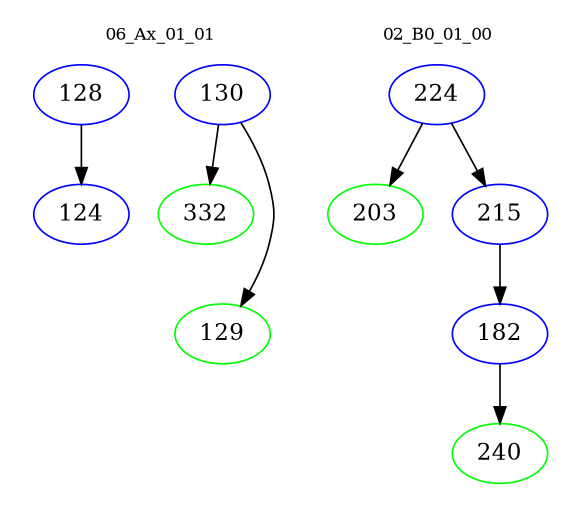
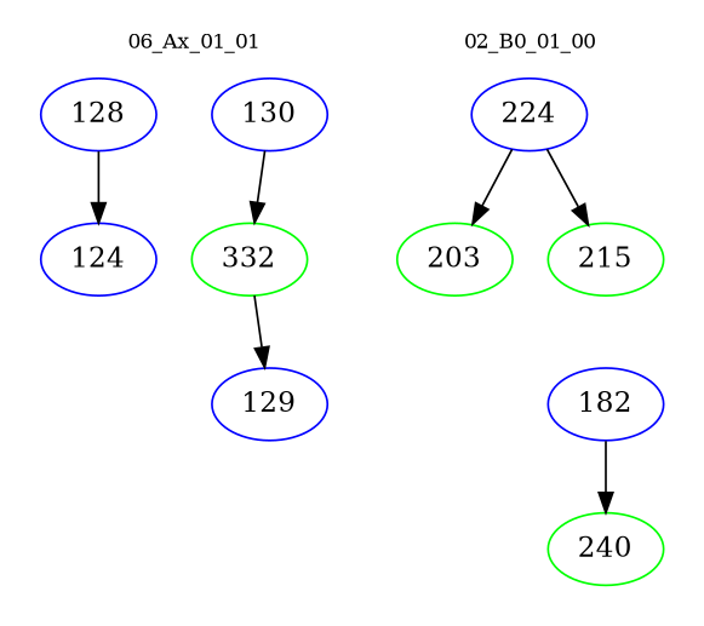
  digraph {
    node [color=blue]
    edge [color=black]
    n1 [label=130]
    n2 [label=128]
    n3 [color=green label=332]
-   n4 [color=green label=129]
+   n4 [label=129]
    n5 [label=124]
    n6 [label=224]
    n7 [color=green label=203]
    n8 [color=green label=240]
-   n9 [label=215]
+   n9 [color=green label=215]
    n10 [label=182]
    subgraph cluster_1 {
      color=white
      fontsize=10
      label="06_Ax_01_01"
      n1
      n2
      n3
      n4
      n5
    }
    subgraph cluster_2 {
      color=white
      fontsize=10
      label="02_B0_01_00"
      n6
      n7
      n8
      n9
      n10
    }
    n1 -> n3
-   n1 -> n4
+   n3 -> n4
    n2 -> n5
    n6 -> n7
    n6 -> n9
-   n9 -> n10
    n10 -> n8
  }
